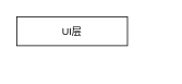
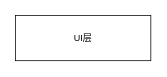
  <mxCell id="0" />
  <mxCell id="1" parent="0" />
- <mxCell id="2" value="UI层" style="rounded=0;whiteSpace=wrap;html=1;" vertex="1" parent="1"><mxGeometry x="20" y="20" width="135" height="35" as="geometry" /></mxCell>
+ <mxCell id="2" value="UI层" style="rounded=0;whiteSpace=wrap;html=1;" vertex="1" parent="1"><mxGeometry x="20" y="20" width="180" height="60" as="geometry" /></mxCell>
